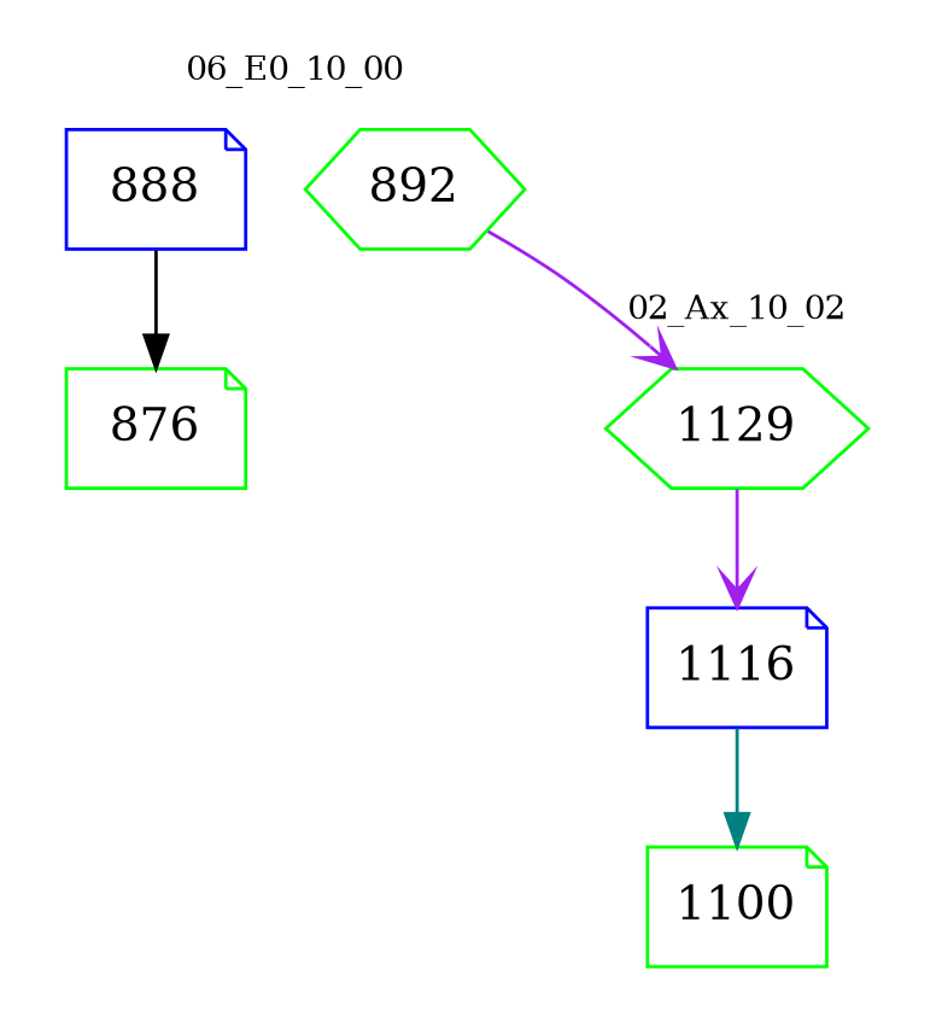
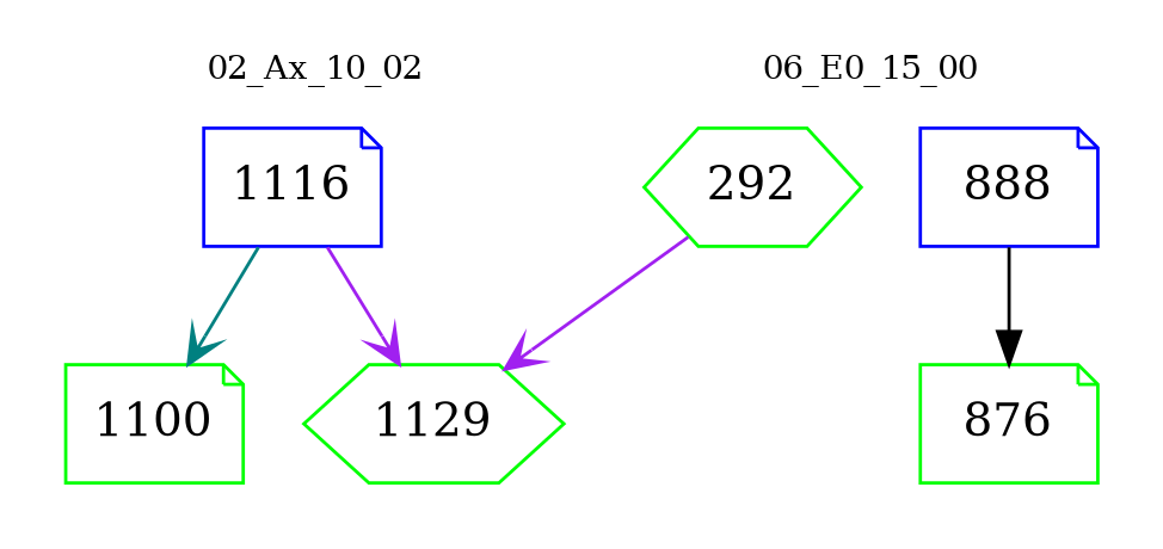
  digraph {
    node [color=green shape=note]
    edge [arrowhead=vee color=purple]
    n1 [label=1129 shape=hexagon]
    n2 [color=blue label=1116]
    n3 [label=1100]
-   n4 [label=892 shape=hexagon]
+   n4 [label=292 shape=hexagon]
    n5 [color=blue label=888]
    n6 [label=876]
    subgraph cluster_1 {
      color=white
      fontsize=10
      label="02_Ax_10_02"
      n1
      n2
      n3
    }
    subgraph cluster_2 {
      color=white
      fontsize=10
-     label="06_E0_10_00"
+     label="06_E0_15_00"
      n4
      n5
      n6
    }
-   n1 -> n2
-   n2 -> n3 [arrowhead=normal color=teal]
+   n2 -> n1
+   n2 -> n3 [color=teal]
    n4 -> n1
    n5 -> n6 [arrowhead=normal color=black]
  }
